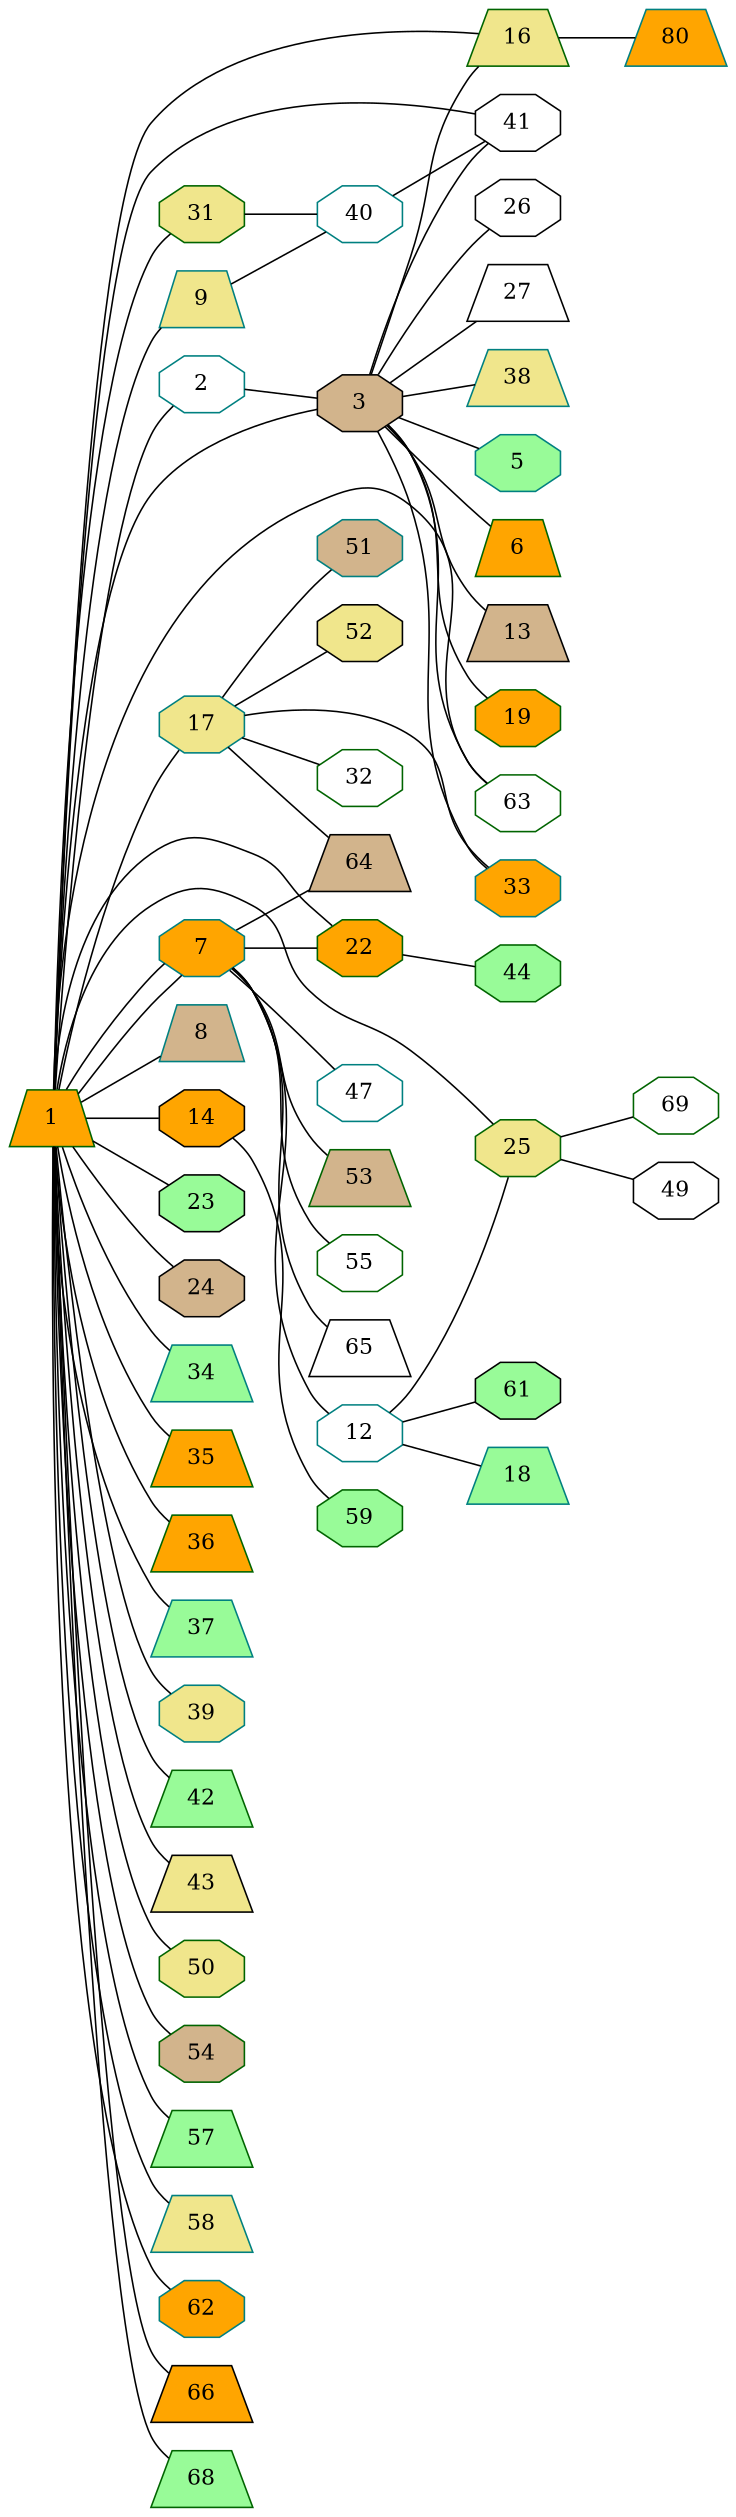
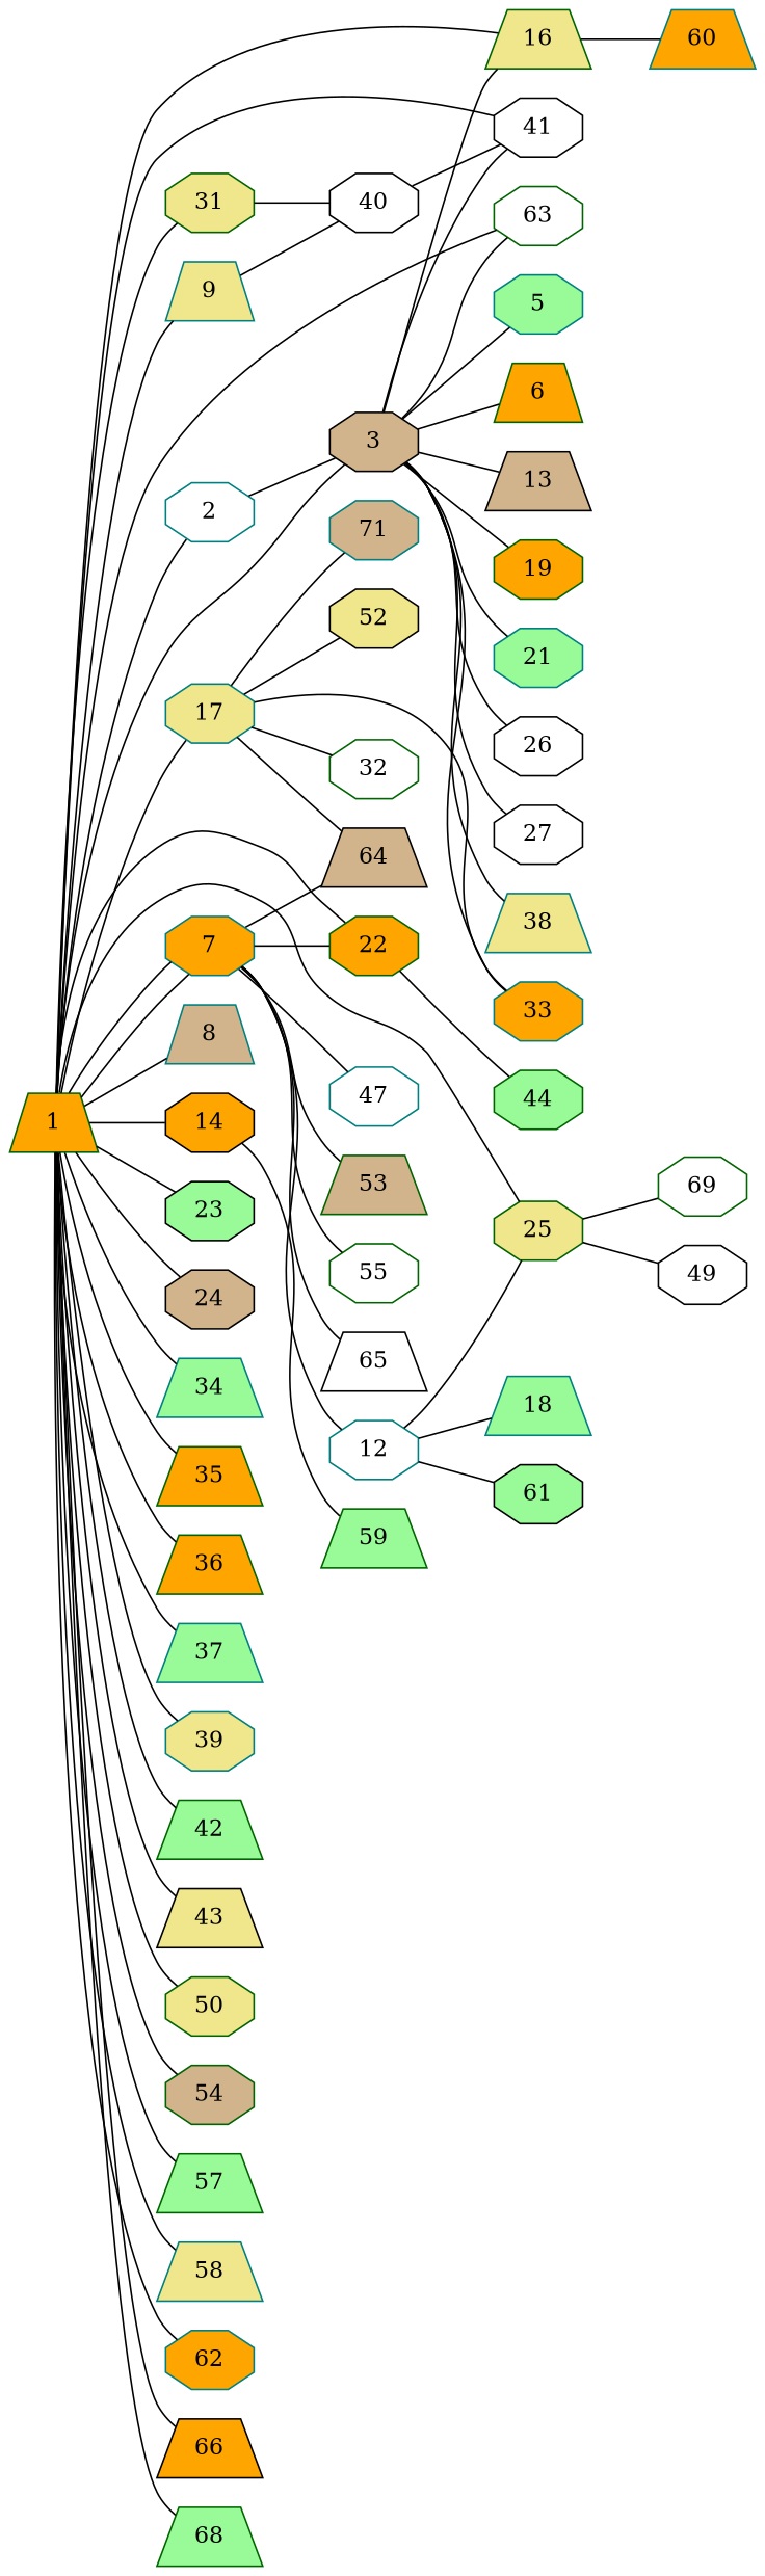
  graph {
    rankdir=LR
    node [color=darkgreen fillcolor=white shape=octagon style=filled]
    1 [fillcolor=orange shape=trapezium super="+11"]
    2 [color=teal super="+20"]
    3 [color=black fillcolor=tan super="+4"]
    7 [color=teal fillcolor=orange super="+10"]
    8 [color=teal fillcolor=tan shape=trapezium]
    9 [color=teal fillcolor=khaki shape=trapezium]
    14 [color=black fillcolor=orange super="+46"]
    16 [fillcolor=khaki shape=trapezium super="+28"]
    17 [color=teal fillcolor=khaki super="+45"]
    22 [fillcolor=orange super="+30"]
    23 [color=black fillcolor=palegreen]
    24 [color=black fillcolor=tan]
    25 [fillcolor=khaki super="+67"]
    31 [fillcolor=khaki]
    34 [color=teal fillcolor=palegreen shape=trapezium]
    35 [fillcolor=orange shape=trapezium]
    36 [fillcolor=orange shape=trapezium]
    37 [color=teal fillcolor=palegreen shape=trapezium]
    39 [color=teal fillcolor=khaki]
    41 [color=black super="+56"]
    42 [fillcolor=palegreen shape=trapezium]
    43 [color=black fillcolor=khaki shape=trapezium]
    50 [fillcolor=khaki]
    54 [fillcolor=tan]
    57 [fillcolor=palegreen shape=trapezium]
    58 [color=teal fillcolor=khaki shape=trapezium]
    62 [color=teal fillcolor=orange]
    63
    66 [color=black fillcolor=orange shape=trapezium]
    68 [fillcolor=palegreen shape=trapezium]
    5 [color=teal fillcolor=palegreen]
    6 [fillcolor=orange shape=trapezium]
    13 [color=black fillcolor=tan shape=trapezium super="+15"]
    19 [fillcolor=orange]
+   21 [color=teal fillcolor=palegreen]
    26 [color=black]
-   27 [color=black shape=trapezium]
+   27 [color=black]
    33 [color=teal fillcolor=orange]
    38 [color=teal fillcolor=khaki shape=trapezium]
    12 [color=teal super="+29"]
    47 [color=teal super="+48"]
    53 [fillcolor=tan shape=trapezium]
    55
    64 [color=black fillcolor=tan shape=trapezium]
    65 [color=black shape=trapezium]
-   40 [color=teal]
-   59 [fillcolor=palegreen]
-   60 [color=teal fillcolor=orange shape=trapezium label=80]
+   40 [color=black]
+   59 [fillcolor=palegreen shape=trapezium]
+   60 [color=teal fillcolor=orange shape=trapezium]
    32
-   51 [color=teal fillcolor=tan]
+   51 [color=teal fillcolor=tan label=71]
    52 [color=black fillcolor=khaki]
    44 [fillcolor=palegreen]
    49 [color=black]
    69
    18 [color=teal fillcolor=palegreen shape=trapezium]
    61 [color=black fillcolor=palegreen]
    1 -- 2
    1 -- 3 [weight=2]
    1 -- 7 [weight=2]
    1 -- 7
    1 -- 8
    1 -- 9
    1 -- 14
    1 -- 16 [weight=2]
    1 -- 17
    1 -- 22
    1 -- 23
    1 -- 24
    1 -- 25
    1 -- 31
    1 -- 34
    1 -- 35
    1 -- 36
    1 -- 37
    1 -- 39
    1 -- 41
    1 -- 42
    1 -- 43
    1 -- 50
    1 -- 54
    1 -- 57
    1 -- 58
    1 -- 62
    1 -- 63
    1 -- 66
    1 -- 68
    2 -- 3
    3 -- 16
    3 -- 41
    3 -- 63
    3 -- 5
    3 -- 6
    3 -- 13
    3 -- 19
+   3 -- 21
    3 -- 26
    3 -- 27
    3 -- 33
    3 -- 38
    7 -- 22
    7 -- 12
    7 -- 47
    7 -- 53
    7 -- 55
    7 -- 64
    7 -- 65
    9 -- 40
    14 -- 59
    16 -- 60
    17 -- 33
    17 -- 64
    17 -- 32
    17 -- 51
    17 -- 52
    22 -- 44
    25 -- 49
    25 -- 69
    31 -- 40
    12 -- 25
    12 -- 18
    12 -- 61
    40 -- 41
  }
